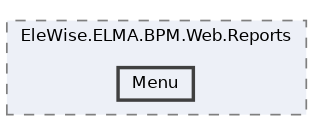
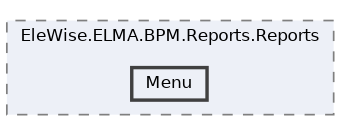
  digraph {
    compound=true
    rankdir=LR
    n1 [color=grey25 fillcolor="#edf0f7" fontname=Helvetica fontsize=10 height=0.2 label=Menu shape=box style="filled,bold" width=0.4]
    subgraph cluster_1 {
      bgcolor="#edf0f7"
      fontname=Helvetica
      fontsize=10
-     label="EleWise.ELMA.BPM.Web.Reports"
+     label="EleWise.ELMA.BPM.Reports.Reports"
      pencolor=grey50
      style="filled,dashed"
      n1
    }
  }
